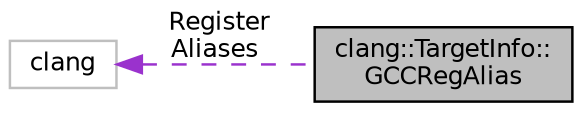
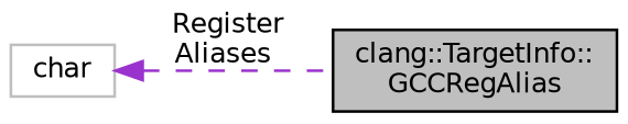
  digraph {
    rankdir=LR
    node [fontname=Helvetica fontsize=10 shape=record]
    n1 [color=black fillcolor=grey75 fontcolor=black height=0.2 label="clang::TargetInfo::\lGCCRegAlias" style=filled width=0.4]
-   n2 [color=grey75 height=0.2 label=clang width=0.4]
+   n2 [color=grey75 height=0.2 label=char width=0.4]
    n2 -> n1 [color=darkorchid3 dir=back fontname=Helvetica fontsize=10 label=" Register\nAliases" labelfontname=Helvetica labelfontsize=10 style=dashed]
  }
